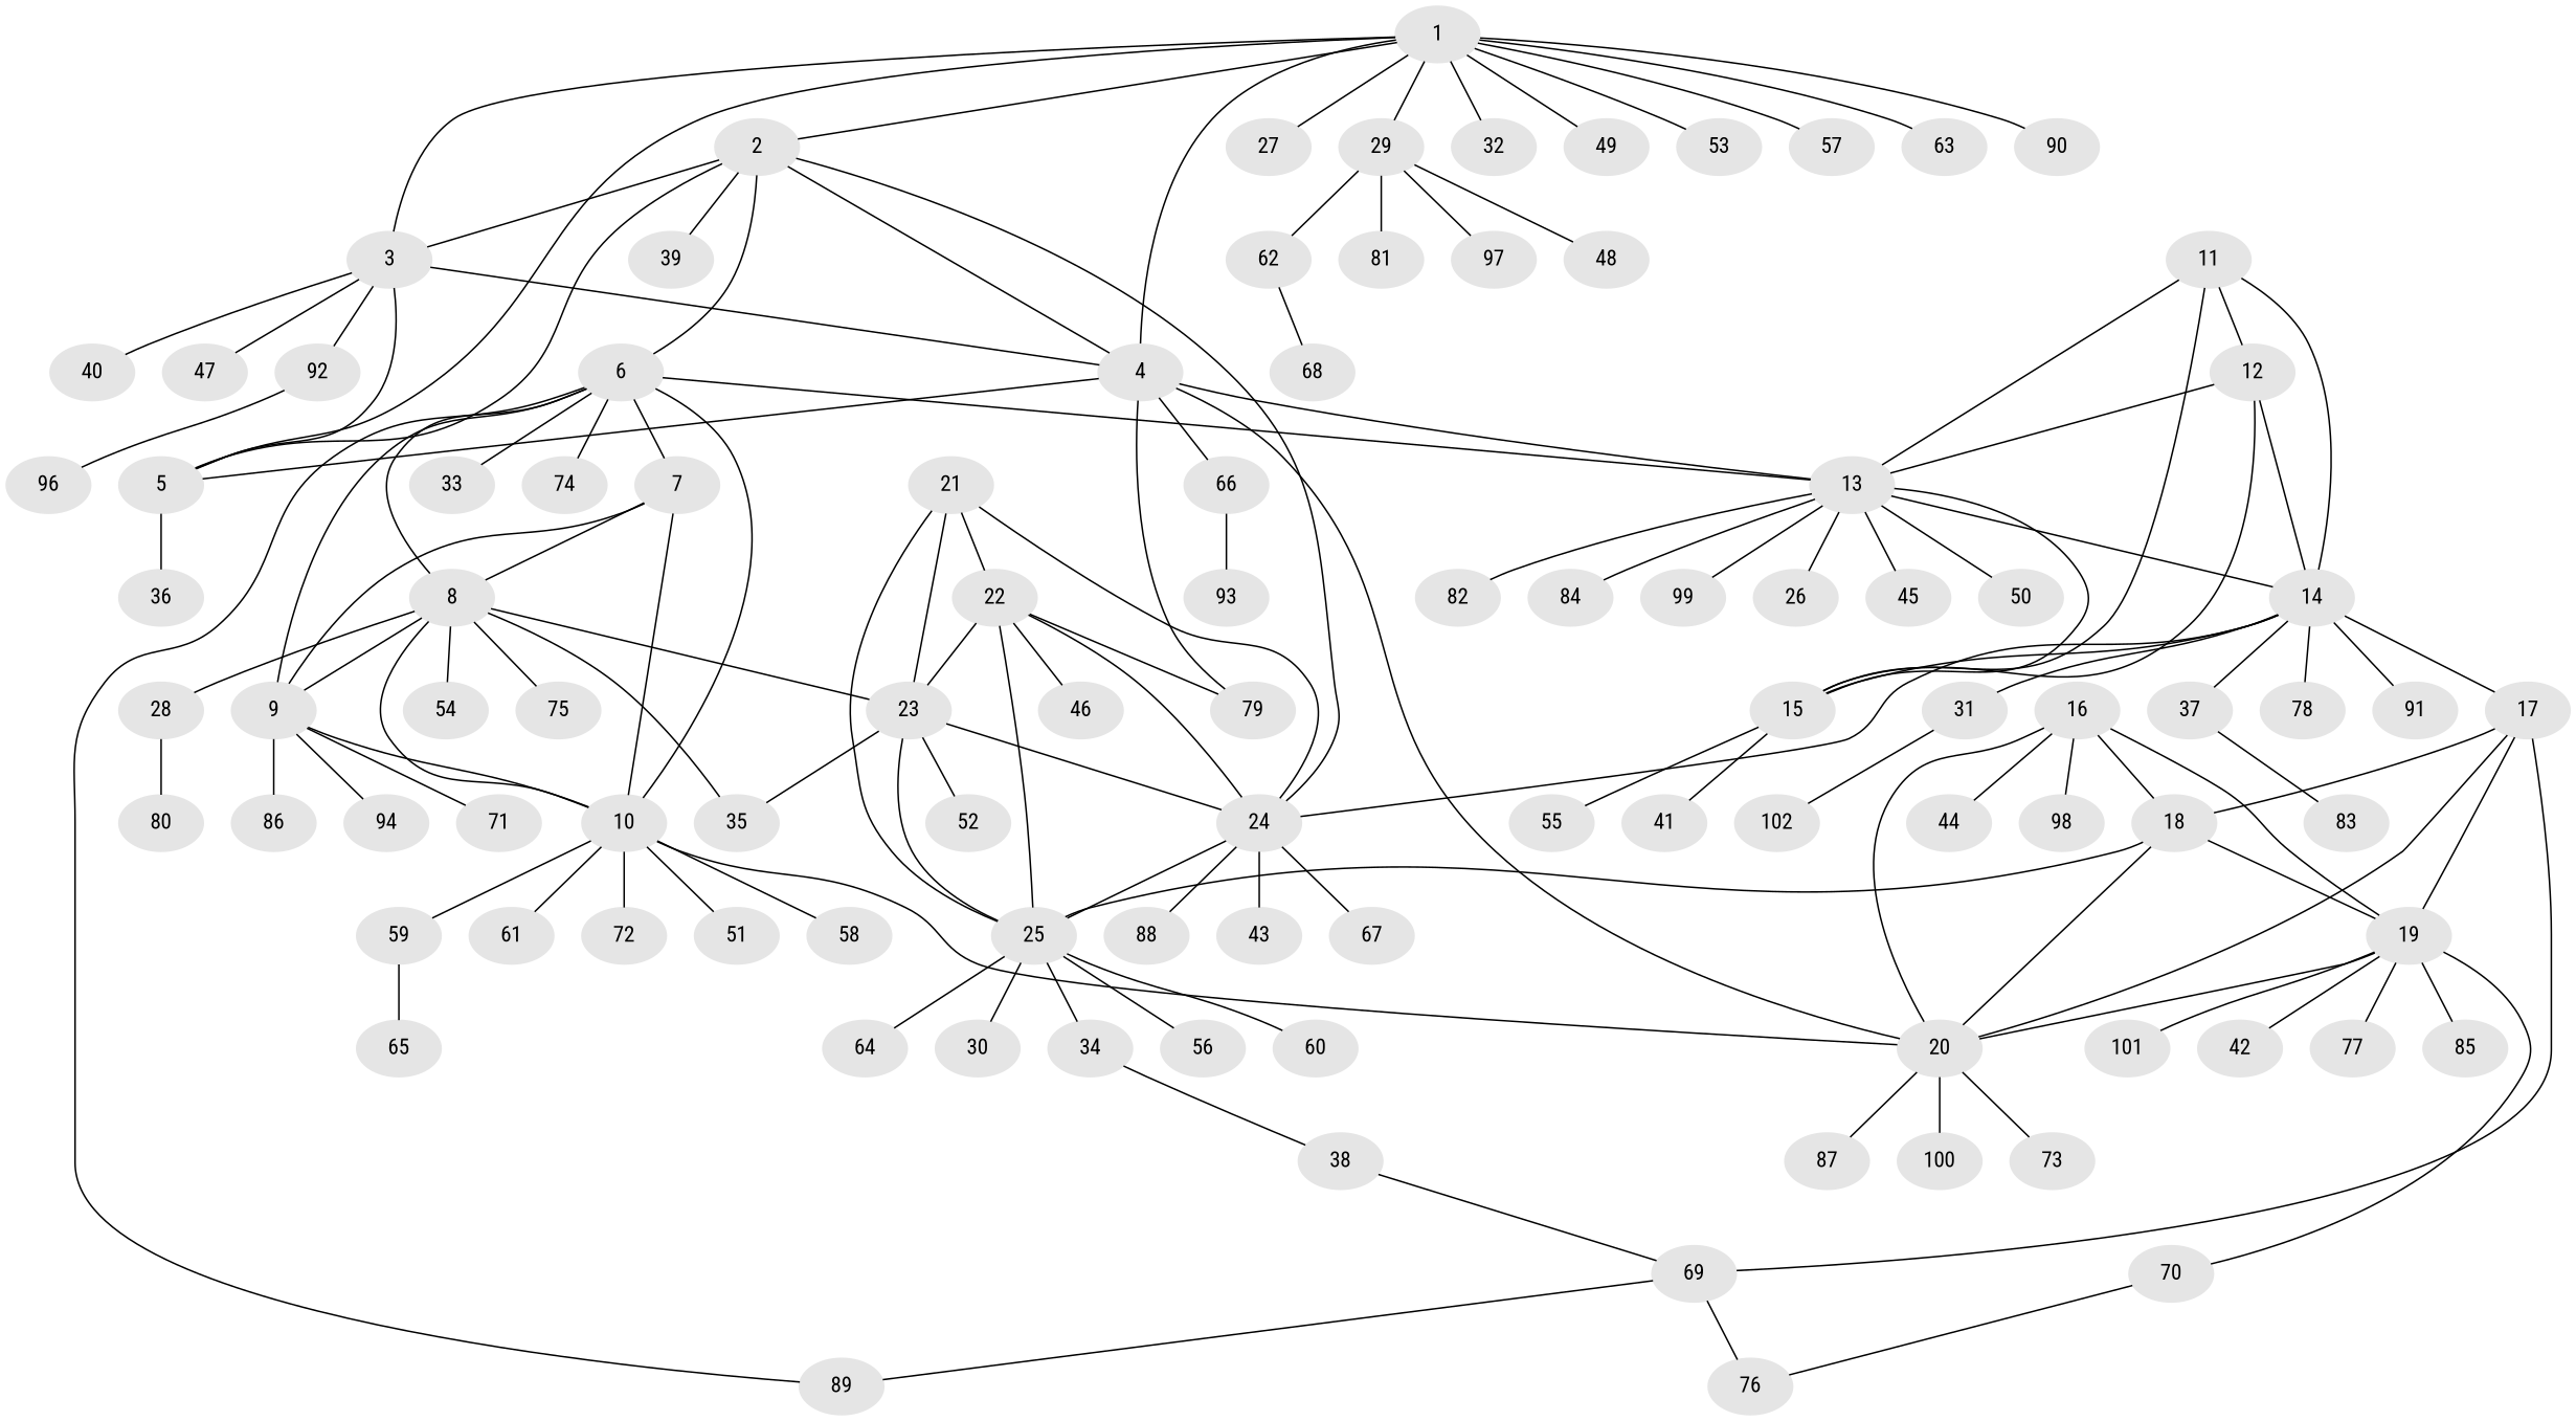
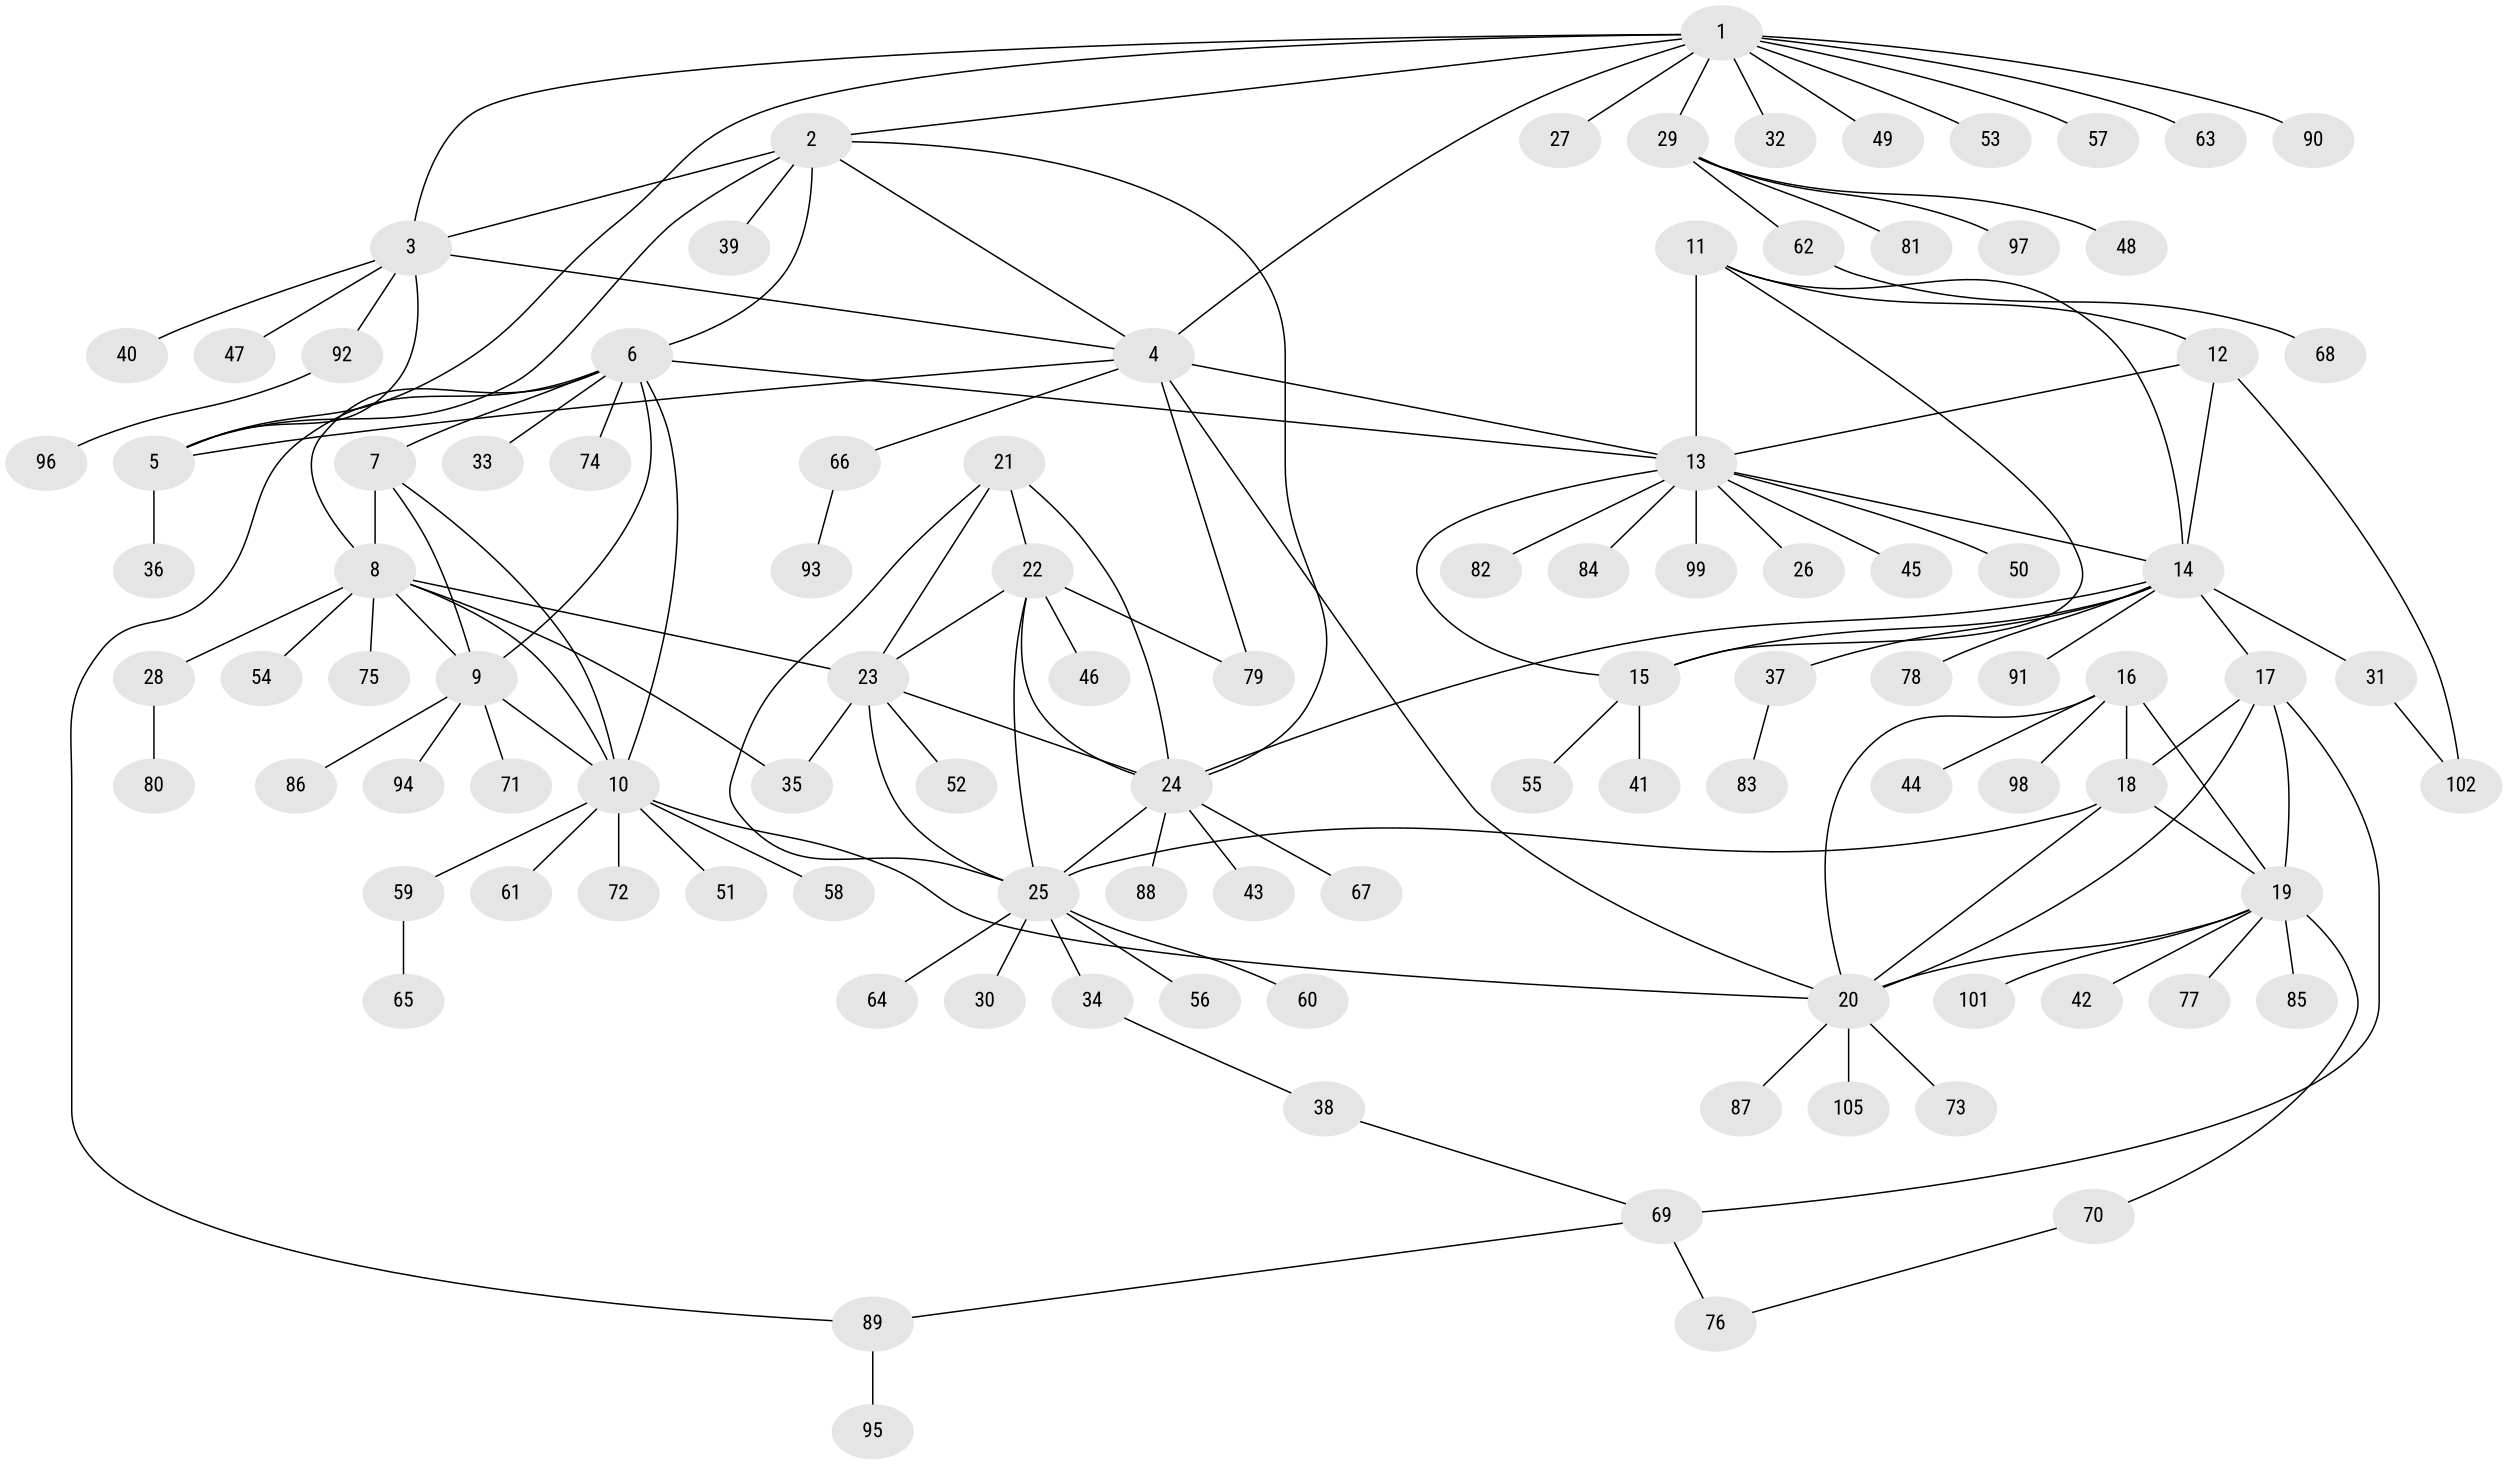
  graph {
    fontname="Roboto Condensed"
    node [color=gray90 fontname="Roboto Condensed" style=filled]
    edge [fontname="Roboto Condensed"]
    1
    2
    3
    4
    5
    27
    29
    32
    49
    53
    57
    63
    90
    6
    24
    39
    40
    47
    92
    13
    20
    66
    79
    36
    48
    62
    81
    97
    7
    8
    9
    10
    33
    74
    89
    25
    43
    67
    88
    96
    14
    15
    26
    45
    50
    82
    84
    99
    73
    87
-   100
+   100 [label=105]
    93
    23
    28
    35
    54
    75
    71
    86
    94
    51
    58
    59
    61
    72
+   95
    52
    80
    65
    11
    12
    17
    31
    37
    78
    91
    41
    55
    18
    19
    69
    102
    83
    16
    44
    98
    42
    70
    77
    85
    101
    76
    30
    34
    56
    60
    64
    21
    22
    46
    38
    68
    1 -- 2
    1 -- 3
    1 -- 4
    1 -- 5
    1 -- 27
    1 -- 29
    1 -- 32
    1 -- 49
    1 -- 53
    1 -- 57
    1 -- 63
    1 -- 90
    2 -- 3
    2 -- 4
    2 -- 5
    2 -- 6
    2 -- 24
    2 -- 39
    3 -- 4
    3 -- 5
    3 -- 40
    3 -- 47
    3 -- 92
    4 -- 5
    4 -- 13
    4 -- 20
    4 -- 66
    4 -- 79
    5 -- 36
    29 -- 48
    29 -- 62
    29 -- 81
    29 -- 97
    6 -- 13
    6 -- 7
    6 -- 8
    6 -- 9
    6 -- 10
    6 -- 33
    6 -- 74
    6 -- 89
    24 -- 25
    24 -- 43
    24 -- 67
    24 -- 88
    92 -- 96
    13 -- 14
    13 -- 15
    13 -- 26
    13 -- 45
    13 -- 50
    13 -- 82
    13 -- 84
    13 -- 99
    20 -- 73
    20 -- 87
    20 -- 100
    66 -- 93
    62 -- 68
    7 -- 8
    7 -- 9
    7 -- 10
    8 -- 9
    8 -- 10
    8 -- 23
    8 -- 28
    8 -- 35
    8 -- 54
    8 -- 75
    9 -- 10
    9 -- 71
    9 -- 86
    9 -- 94
    10 -- 20
    10 -- 51
    10 -- 58
    10 -- 59
    10 -- 61
    10 -- 72
+   89 -- 95
    25 -- 30
    25 -- 34
    25 -- 56
    25 -- 60
    25 -- 64
    14 -- 24
    14 -- 15
    14 -- 17
    14 -- 31
    14 -- 37
    14 -- 78
    14 -- 91
    15 -- 41
    15 -- 55
    23 -- 24
    23 -- 25
    23 -- 35
    23 -- 52
    28 -- 80
    59 -- 65
    11 -- 13
    11 -- 14
    11 -- 15
    11 -- 12
    12 -- 13
    12 -- 14
-   12 -- 15
+   12 -- 102
    17 -- 20
    17 -- 18
    17 -- 19
    17 -- 69
    31 -- 102
    37 -- 83
    18 -- 20
    18 -- 25
    18 -- 19
    19 -- 20
    19 -- 42
    19 -- 70
    19 -- 77
    19 -- 85
    19 -- 101
    69 -- 89
    69 -- 76
    16 -- 20
    16 -- 18
    16 -- 19
    16 -- 44
    16 -- 98
    70 -- 76
    34 -- 38
    21 -- 24
    21 -- 25
    21 -- 23
    21 -- 22
    22 -- 24
    22 -- 79
    22 -- 25
    22 -- 23
    22 -- 46
    38 -- 69
  }
